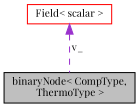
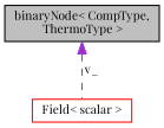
  digraph {
    fontname="Playfair Display"
    node [fontname="Playfair Display" fontsize=10 shape=record]
    n1 [color=black fillcolor=grey75 fontcolor=black height=0.2 label="binaryNode\< CompType,\l ThermoType \>" style=filled width=0.4]
    n2 [color=red height=0.2 label="Field\< scalar \>" width=0.4]
-   n2 -> n1 [color=darkorchid3 dir=back fontname="Playfair Display" fontsize=10 label=" v_" labelfontname=Helvetica labelfontsize=10 style=dashed]
+   n1 -> n2 [color=darkorchid3 dir=back fontname="Playfair Display" fontsize=10 label=" v_" labelfontname=Helvetica labelfontsize=10 style=dashed]
  }
